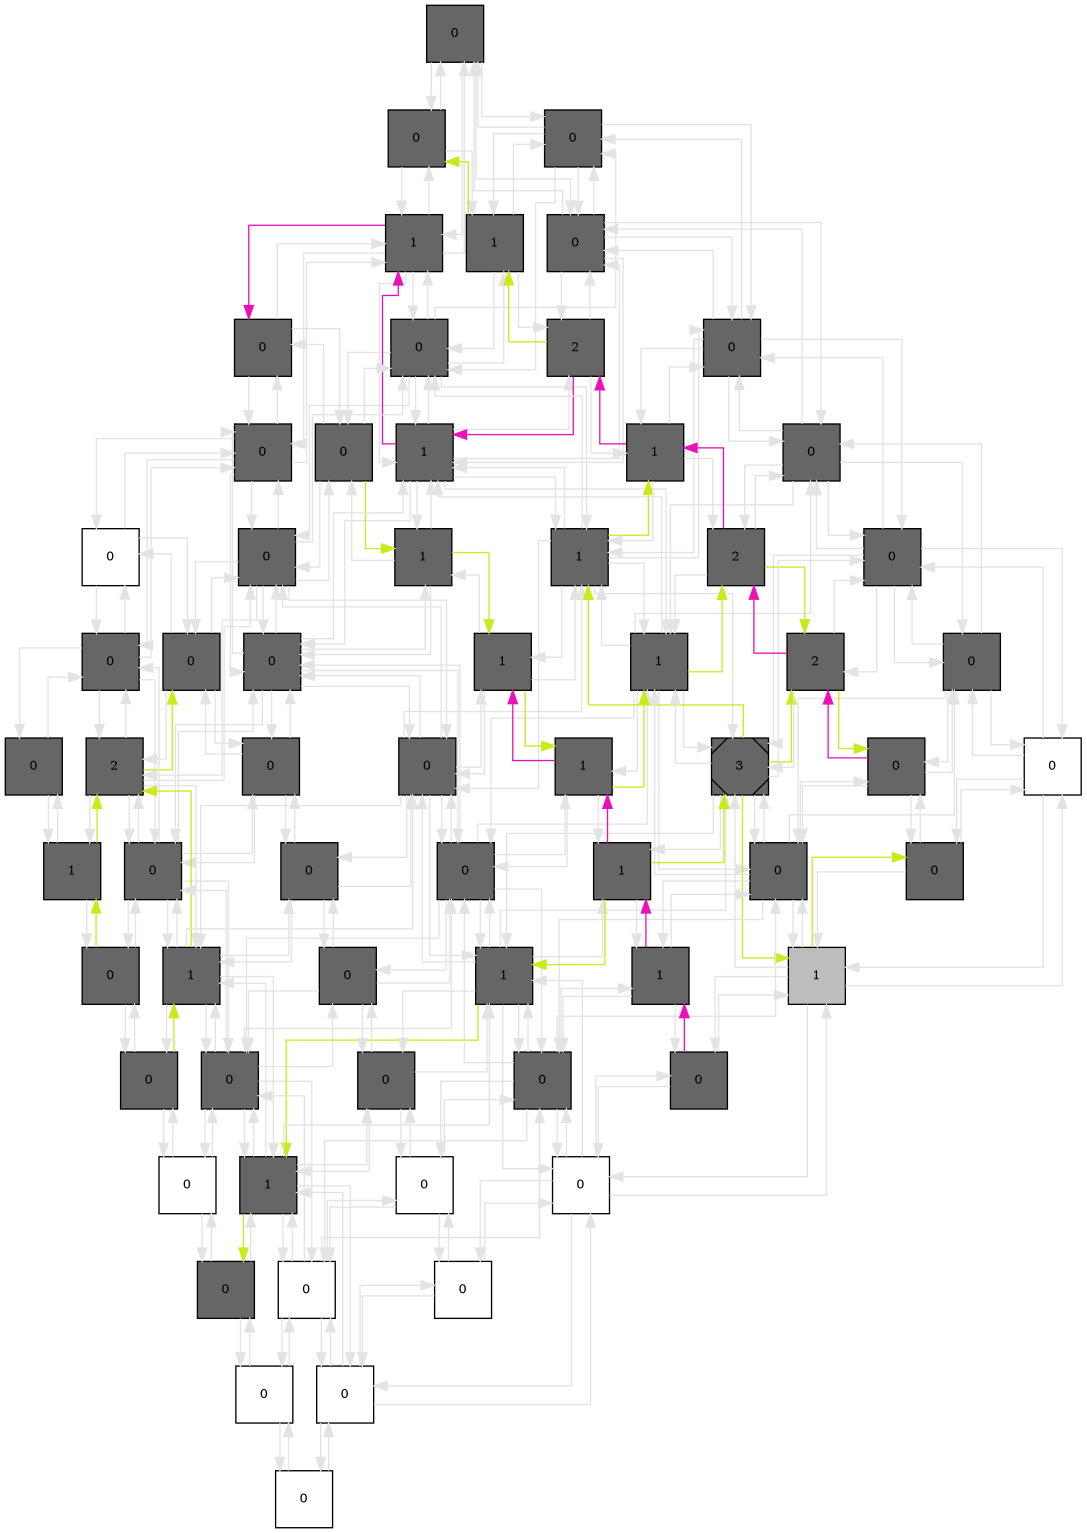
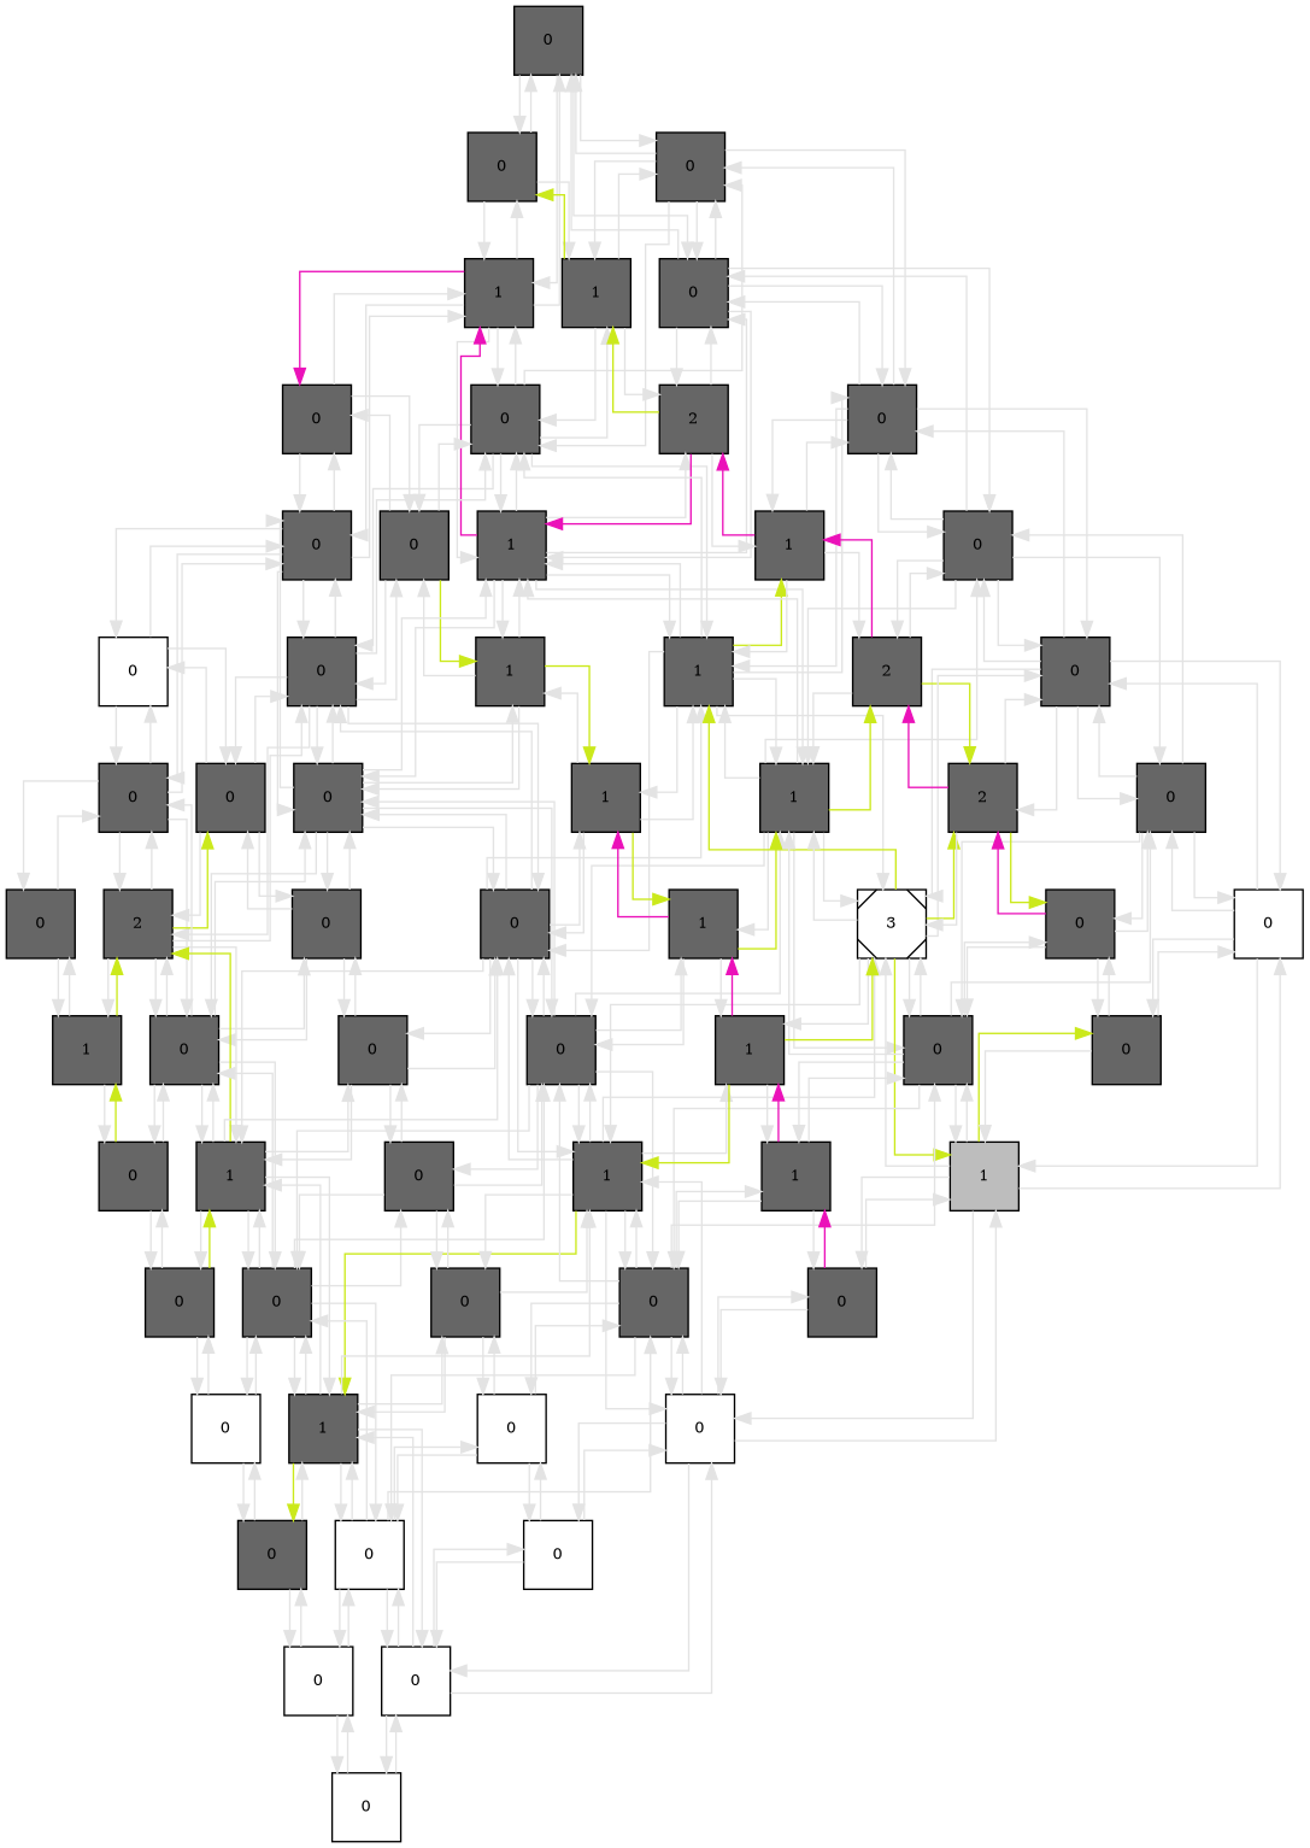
  digraph {
    rank=same
    rankdir=TB
    splines=ortho
    node [fillcolor="#666666" fixedsize=false fontsize=10 shape=square style=filled]
    edge [color=grey89 constraint=false style="penwidth(0.1)" weight=1]
    n1 [label=0 width=0.6]
    n2 [label=0 width=0.6]
    n3 [label=1 width=0.6]
    n4 [label=0 width=0.6]
    n5 [label=0 width=0.6]
    n6 [label=1 width=0.6]
    n7 [label=0 width=0.6]
    n8 [label=0 width=0.6]
    n9 [label=0 width=0.6]
    n10 [label=1 width=0.6]
    n11 [label=0 width=0.6]
    n12 [fillcolor="#FFFFFF" label=0 width=0.6]
    n13 [label=0 width=0.6]
    n14 [label=0 width=0.6]
    n15 [label=0 width=0.6]
    n16 [label=0 width=0.6]
    n17 [label=0 width=0.6]
    n18 [label=2 width=0.6]
    n19 [label=0 width=0.6]
    n20 [label=1 width=0.6]
    n21 [label=0 width=0.6]
    n22 [label=2 width=0.6]
    n23 [label=1 width=0.6]
    n24 [label=1 width=0.6]
    n25 [label=0 width=0.6]
    n26 [label=0 width=0.6]
    n27 [label=1 width=0.6]
    n28 [label=0 width=0.6]
    n29 [label=0 width=0.6]
    n30 [label=1 width=0.6]
    n31 [label=1 width=0.6]
    n32 [label=1 width=0.6]
    n33 [label=0 width=0.6]
    n34 [label=0 width=0.6]
    n35 [label=0 width=0.6]
    n36 [label=0 width=0.6]
    n37 [label=0 width=0.6]
    n38 [label=2 width=0.6]
-   n39 [label=3 shape=Msquare width=0.6]
+   n39 [fillcolor="#FFFFFF" label=3 shape=Msquare width=0.6]
    n40 [label=1 width=0.6]
    n41 [label=1 width=0.6]
    n42 [label=0 width=0.6]
    n43 [label=1 width=0.6]
    n44 [fillcolor="#FFFFFF" label=0 width=0.6]
    n45 [label=0 width=0.6]
    n46 [label=2 width=0.6]
    n47 [label=0 width=0.6]
    n48 [label=1 width=0.6]
    n49 [label=0 width=0.6]
    n50 [label=0 width=0.6]
    n51 [fillcolor="#FFFFFF" label=0 width=0.6]
    n52 [label=0 width=0.6]
    n53 [fillcolor="#FFFFFF" label=0 width=0.6]
    n54 [label=0 width=0.6]
    n55 [fillcolor="#bdbdbd" label=1 width=0.6]
    n56 [label=1 width=0.6]
    n57 [fillcolor="#FFFFFF" label=0 width=0.6]
    n58 [fillcolor="#FFFFFF" label=0 width=0.6]
    n59 [fillcolor="#FFFFFF" label=0 width=0.6]
    n60 [fillcolor="#FFFFFF" label=0 width=0.6]
    n61 [label=0 width=0.6]
    n62 [label=0 width=0.6]
    n63 [fillcolor="#FFFFFF" label=0 width=0.6]
    n64 [fillcolor="#FFFFFF" label=0 width=0.6]
    n1 -> n2
    n1 -> n2 [constraint=true style=invis color="" weight=""]
    n1 -> n3
    n1 -> n4
    n1 -> n4 [constraint=true style=invis color="" weight=""]
    n1 -> n5
    n2 -> n1
    n2 -> n3
    n2 -> n3 [constraint=true style=invis color="" weight=""]
    n2 -> n6
    n2 -> n6 [constraint=true style=invis color="" weight=""]
    n3 -> n1
    n3 -> n2
    n3 -> n7 [color="#EB11B9"]
    n3 -> n7 [constraint=true style=invis color="" weight=""]
    n3 -> n8
    n3 -> n9
    n3 -> n9 [constraint=true style=invis color="" weight=""]
    n3 -> n10
    n4 -> n1
    n4 -> n5
    n4 -> n5 [constraint=true style=invis color="" weight=""]
    n4 -> n6
    n4 -> n6 [constraint=true style=invis color="" weight=""]
    n4 -> n9
    n4 -> n21
    n5 -> n1
    n5 -> n4
    n5 -> n10
    n5 -> n21
    n5 -> n21 [constraint=true style=invis color="" weight=""]
    n5 -> n22
    n5 -> n22 [constraint=true style=invis color="" weight=""]
    n5 -> n29
    n6 -> n2 [color="#CBE91B"]
    n6 -> n4
    n6 -> n9
    n6 -> n9 [constraint=true style=invis color="" weight=""]
    n6 -> n22
    n6 -> n22 [constraint=true style=invis color="" weight=""]
    n7 -> n3
    n7 -> n8
    n7 -> n8 [constraint=true style=invis color="" weight=""]
    n7 -> n11
    n7 -> n11 [constraint=true style=invis color="" weight=""]
    n8 -> n3
    n8 -> n7
    n8 -> n12
    n8 -> n12 [constraint=true style=invis color="" weight=""]
    n8 -> n13
    n8 -> n14
    n8 -> n14 [constraint=true style=invis color="" weight=""]
    n8 -> n15
    n9 -> n3
    n9 -> n4
    n9 -> n6
    n9 -> n10
    n9 -> n10 [constraint=true style=invis color="" weight=""]
    n9 -> n11
    n9 -> n11 [constraint=true style=invis color="" weight=""]
    n9 -> n14
    n9 -> n23
    n10 -> n3 [color="#EB11B9"]
    n10 -> n5
    n10 -> n9
    n10 -> n15
    n10 -> n22
    n10 -> n23
    n10 -> n23 [constraint=true style=invis color="" weight=""]
    n10 -> n24
    n10 -> n24 [constraint=true style=invis color="" weight=""]
    n10 -> n31
    n11 -> n7
    n11 -> n9
    n11 -> n14
    n11 -> n14 [constraint=true style=invis color="" weight=""]
    n11 -> n24 [color="#CBE91B"]
    n11 -> n24 [constraint=true style=invis color="" weight=""]
    n12 -> n8
    n12 -> n13
    n12 -> n13 [constraint=true style=invis color="" weight=""]
    n12 -> n16
    n12 -> n16 [constraint=true style=invis color="" weight=""]
    n13 -> n8
    n13 -> n12
    n13 -> n17
    n13 -> n17 [constraint=true style=invis color="" weight=""]
    n13 -> n18
    n13 -> n18 [constraint=true style=invis color="" weight=""]
    n13 -> n19
    n14 -> n8
    n14 -> n9
    n14 -> n11
    n14 -> n15
    n14 -> n15 [constraint=true style=invis color="" weight=""]
    n14 -> n16
    n14 -> n16 [constraint=true style=invis color="" weight=""]
    n14 -> n18
    n14 -> n25
    n15 -> n8
    n15 -> n10
    n15 -> n14
    n15 -> n19
    n15 -> n24
    n15 -> n25
    n15 -> n25 [constraint=true style=invis color="" weight=""]
    n15 -> n26
    n15 -> n26 [constraint=true style=invis color="" weight=""]
    n15 -> n33
    n16 -> n12
    n16 -> n14
    n16 -> n18
    n16 -> n18 [constraint=true style=invis color="" weight=""]
    n16 -> n26
    n16 -> n26 [constraint=true style=invis color="" weight=""]
    n17 -> n13
    n17 -> n20
    n17 -> n20 [constraint=true style=invis color="" weight=""]
    n18 -> n13
    n18 -> n14
    n18 -> n16 [color="#CBE91B"]
    n18 -> n19
    n18 -> n19 [constraint=true style=invis color="" weight=""]
    n18 -> n20
    n18 -> n20 [constraint=true style=invis color="" weight=""]
    n18 -> n27
    n19 -> n13
    n19 -> n15
    n19 -> n18
    n19 -> n26
    n19 -> n27
    n19 -> n27 [constraint=true style=invis color="" weight=""]
    n19 -> n28
    n19 -> n28 [constraint=true style=invis color="" weight=""]
    n19 -> n35
    n20 -> n17
    n20 -> n18 [color="#CBE91B"]
    n20 -> n28
    n20 -> n28 [constraint=true style=invis color="" weight=""]
    n21 -> n4
    n21 -> n5
    n21 -> n23
    n21 -> n29
    n21 -> n29 [constraint=true style=invis color="" weight=""]
    n21 -> n30
    n21 -> n30 [constraint=true style=invis color="" weight=""]
    n21 -> n37
    n22 -> n5
    n22 -> n6 [color="#CBE91B"]
    n22 -> n10 [color="#EB11B9"]
    n22 -> n10 [constraint=true style=invis color="" weight=""]
    n22 -> n30
    n22 -> n30 [constraint=true style=invis color="" weight=""]
    n23 -> n9
    n23 -> n10
    n23 -> n21
    n23 -> n25
    n23 -> n30 [color="#CBE91B"]
    n23 -> n31
    n23 -> n31 [constraint=true style=invis color="" weight=""]
    n23 -> n32
    n23 -> n32 [constraint=true style=invis color="" weight=""]
    n23 -> n39
    n24 -> n10
    n24 -> n11
    n24 -> n15
    n24 -> n15 [constraint=true style=invis color="" weight=""]
    n24 -> n32 [color="#CBE91B"]
    n24 -> n32 [constraint=true style=invis color="" weight=""]
    n25 -> n14
    n25 -> n15
    n25 -> n23
    n25 -> n27
    n25 -> n32
    n25 -> n33
    n25 -> n33 [constraint=true style=invis color="" weight=""]
    n25 -> n34
    n25 -> n34 [constraint=true style=invis color="" weight=""]
    n25 -> n41
    n26 -> n15
    n26 -> n16
    n26 -> n19
    n26 -> n19 [constraint=true style=invis color="" weight=""]
    n26 -> n34
    n26 -> n34 [constraint=true style=invis color="" weight=""]
    n27 -> n18 [color="#CBE91B"]
    n27 -> n19
    n27 -> n25
    n27 -> n34
    n27 -> n35
    n27 -> n35 [constraint=true style=invis color="" weight=""]
    n27 -> n36
    n27 -> n36 [constraint=true style=invis color="" weight=""]
    n27 -> n43
    n28 -> n19
    n28 -> n20 [color="#CBE91B"]
    n28 -> n36
    n28 -> n36 [constraint=true style=invis color="" weight=""]
    n29 -> n5
    n29 -> n21
    n29 -> n31
    n29 -> n37
    n29 -> n37 [constraint=true style=invis color="" weight=""]
    n29 -> n38
    n29 -> n38 [constraint=true style=invis color="" weight=""]
    n29 -> n45
    n30 -> n21
    n30 -> n22 [color="#EB11B9"]
    n30 -> n23
    n30 -> n23 [constraint=true style=invis color="" weight=""]
    n30 -> n38
    n30 -> n38 [constraint=true style=invis color="" weight=""]
    n31 -> n10
    n31 -> n23
    n31 -> n29
    n31 -> n33
    n31 -> n38 [color="#CBE91B"]
    n31 -> n39
    n31 -> n39 [constraint=true style=invis color="" weight=""]
    n31 -> n40
    n31 -> n40 [constraint=true style=invis color="" weight=""]
    n31 -> n47
    n32 -> n23
    n32 -> n24
    n32 -> n25
    n32 -> n25 [constraint=true style=invis color="" weight=""]
    n32 -> n40 [color="#CBE91B"]
    n32 -> n40 [constraint=true style=invis color="" weight=""]
    n33 -> n15
    n33 -> n25
    n33 -> n31
    n33 -> n35
    n33 -> n40
    n33 -> n41
    n33 -> n41 [constraint=true style=invis color="" weight=""]
    n33 -> n42
    n33 -> n42 [constraint=true style=invis color="" weight=""]
    n33 -> n49
    n34 -> n25
    n34 -> n26
    n34 -> n27
    n34 -> n27 [constraint=true style=invis color="" weight=""]
    n34 -> n42
    n34 -> n42 [constraint=true style=invis color="" weight=""]
    n35 -> n19
    n35 -> n27
    n35 -> n33
    n35 -> n42
    n35 -> n43
    n35 -> n43 [constraint=true style=invis color="" weight=""]
    n35 -> n44
    n35 -> n44 [constraint=true style=invis color="" weight=""]
    n35 -> n51
    n36 -> n27 [color="#CBE91B"]
    n36 -> n28
    n36 -> n44
    n36 -> n44 [constraint=true style=invis color="" weight=""]
    n37 -> n21
    n37 -> n29
    n37 -> n39
    n37 -> n45
    n37 -> n45 [constraint=true style=invis color="" weight=""]
    n37 -> n46
    n37 -> n46 [constraint=true style=invis color="" weight=""]
    n37 -> n53
    n38 -> n29
    n38 -> n30 [color="#EB11B9"]
    n38 -> n31
    n38 -> n31 [constraint=true style=invis color="" weight=""]
    n38 -> n46 [color="#CBE91B"]
    n38 -> n46 [constraint=true style=invis color="" weight=""]
    n39 -> n23 [color="#CBE91B"]
    n39 -> n31
    n39 -> n37
    n39 -> n41
    n39 -> n46 [color="#CBE91B"]
    n39 -> n47
    n39 -> n47 [constraint=true style=invis color="" weight=""]
    n39 -> n48
    n39 -> n48 [constraint=true style=invis color="" weight=""]
    n39 -> n55 [color="#CBE91B"]
    n40 -> n31 [color="#CBE91B"]
    n40 -> n32 [color="#EB11B9"]
    n40 -> n33
    n40 -> n33 [constraint=true style=invis color="" weight=""]
    n40 -> n48
    n40 -> n48 [constraint=true style=invis color="" weight=""]
    n41 -> n25
    n41 -> n33
    n41 -> n39
    n41 -> n43 [color="#CBE91B"]
    n41 -> n48
    n41 -> n49
    n41 -> n49 [constraint=true style=invis color="" weight=""]
    n41 -> n50
    n41 -> n50 [constraint=true style=invis color="" weight=""]
    n41 -> n57
    n42 -> n33
    n42 -> n34
    n42 -> n35
    n42 -> n35 [constraint=true style=invis color="" weight=""]
    n42 -> n50
    n42 -> n50 [constraint=true style=invis color="" weight=""]
    n43 -> n27
    n43 -> n35
    n43 -> n41
    n43 -> n50
    n43 -> n51
    n43 -> n51 [constraint=true style=invis color="" weight=""]
    n43 -> n52 [color="#CBE91B"]
    n43 -> n52 [constraint=true style=invis color="" weight=""]
    n43 -> n59
    n44 -> n35
    n44 -> n36
    n44 -> n52
    n44 -> n52 [constraint=true style=invis color="" weight=""]
    n45 -> n29
    n45 -> n37
    n45 -> n47
    n45 -> n53
    n45 -> n53 [constraint=true style=invis color="" weight=""]
    n45 -> n54
    n45 -> n54 [constraint=true style=invis color="" weight=""]
    n46 -> n37
    n46 -> n38 [color="#EB11B9"]
    n46 -> n39
    n46 -> n39 [constraint=true style=invis color="" weight=""]
    n46 -> n54 [color="#CBE91B"]
    n46 -> n54 [constraint=true style=invis color="" weight=""]
    n47 -> n31
    n47 -> n39
    n47 -> n45
    n47 -> n49
    n47 -> n54
    n47 -> n55
    n47 -> n55 [constraint=true style=invis color="" weight=""]
    n47 -> n56
    n47 -> n56 [constraint=true style=invis color="" weight=""]
    n48 -> n39 [color="#CBE91B"]
    n48 -> n40 [color="#EB11B9"]
    n48 -> n41 [color="#CBE91B"]
    n48 -> n41 [constraint=true style=invis color="" weight=""]
    n48 -> n56
    n48 -> n56 [constraint=true style=invis color="" weight=""]
    n49 -> n33
    n49 -> n41
    n49 -> n47
    n49 -> n51
    n49 -> n56
    n49 -> n57
    n49 -> n57 [constraint=true style=invis color="" weight=""]
    n49 -> n58
    n49 -> n58 [constraint=true style=invis color="" weight=""]
    n50 -> n41
    n50 -> n42
    n50 -> n43
    n50 -> n43 [constraint=true style=invis color="" weight=""]
    n50 -> n58
    n50 -> n58 [constraint=true style=invis color="" weight=""]
    n51 -> n35
    n51 -> n43
    n51 -> n49
    n51 -> n58
    n51 -> n59
    n51 -> n59 [constraint=true style=invis color="" weight=""]
    n51 -> n60
    n51 -> n60 [constraint=true style=invis color="" weight=""]
    n52 -> n43
    n52 -> n44
    n52 -> n60
    n52 -> n60 [constraint=true style=invis color="" weight=""]
    n53 -> n37
    n53 -> n45
    n53 -> n55
    n53 -> n61
    n53 -> n61 [constraint=true style=invis color="" weight=""]
    n54 -> n45
    n54 -> n46 [color="#EB11B9"]
    n54 -> n47
    n54 -> n47 [constraint=true style=invis color="" weight=""]
    n54 -> n61
    n54 -> n61 [constraint=true style=invis color="" weight=""]
    n55 -> n39
    n55 -> n47
    n55 -> n53
    n55 -> n57
    n55 -> n61 [color="#CBE91B"]
    n55 -> n62
    n55 -> n62 [constraint=true style=invis color="" weight=""]
    n56 -> n47
    n56 -> n48 [color="#EB11B9"]
    n56 -> n49
    n56 -> n49 [constraint=true style=invis color="" weight=""]
    n56 -> n62
    n56 -> n62 [constraint=true style=invis color="" weight=""]
    n57 -> n41
    n57 -> n49
    n57 -> n55
    n57 -> n59
    n57 -> n62
    n57 -> n63
    n57 -> n63 [constraint=true style=invis color="" weight=""]
    n58 -> n49
    n58 -> n50
    n58 -> n51
    n58 -> n51 [constraint=true style=invis color="" weight=""]
    n58 -> n63
    n58 -> n63 [constraint=true style=invis color="" weight=""]
    n59 -> n43
    n59 -> n51
    n59 -> n57
    n59 -> n63
    n59 -> n64
    n59 -> n64 [constraint=true style=invis color="" weight=""]
    n60 -> n51
    n60 -> n52
    n60 -> n64
    n60 -> n64 [constraint=true style=invis color="" weight=""]
    n61 -> n53
    n61 -> n54
    n61 -> n55
    n61 -> n55 [constraint=true style=invis color="" weight=""]
    n62 -> n55
    n62 -> n56 [color="#EB11B9"]
    n62 -> n57
    n62 -> n57 [constraint=true style=invis color="" weight=""]
    n63 -> n57
    n63 -> n58
    n63 -> n59
    n63 -> n59 [constraint=true style=invis color="" weight=""]
    n64 -> n59
    n64 -> n60
  }
